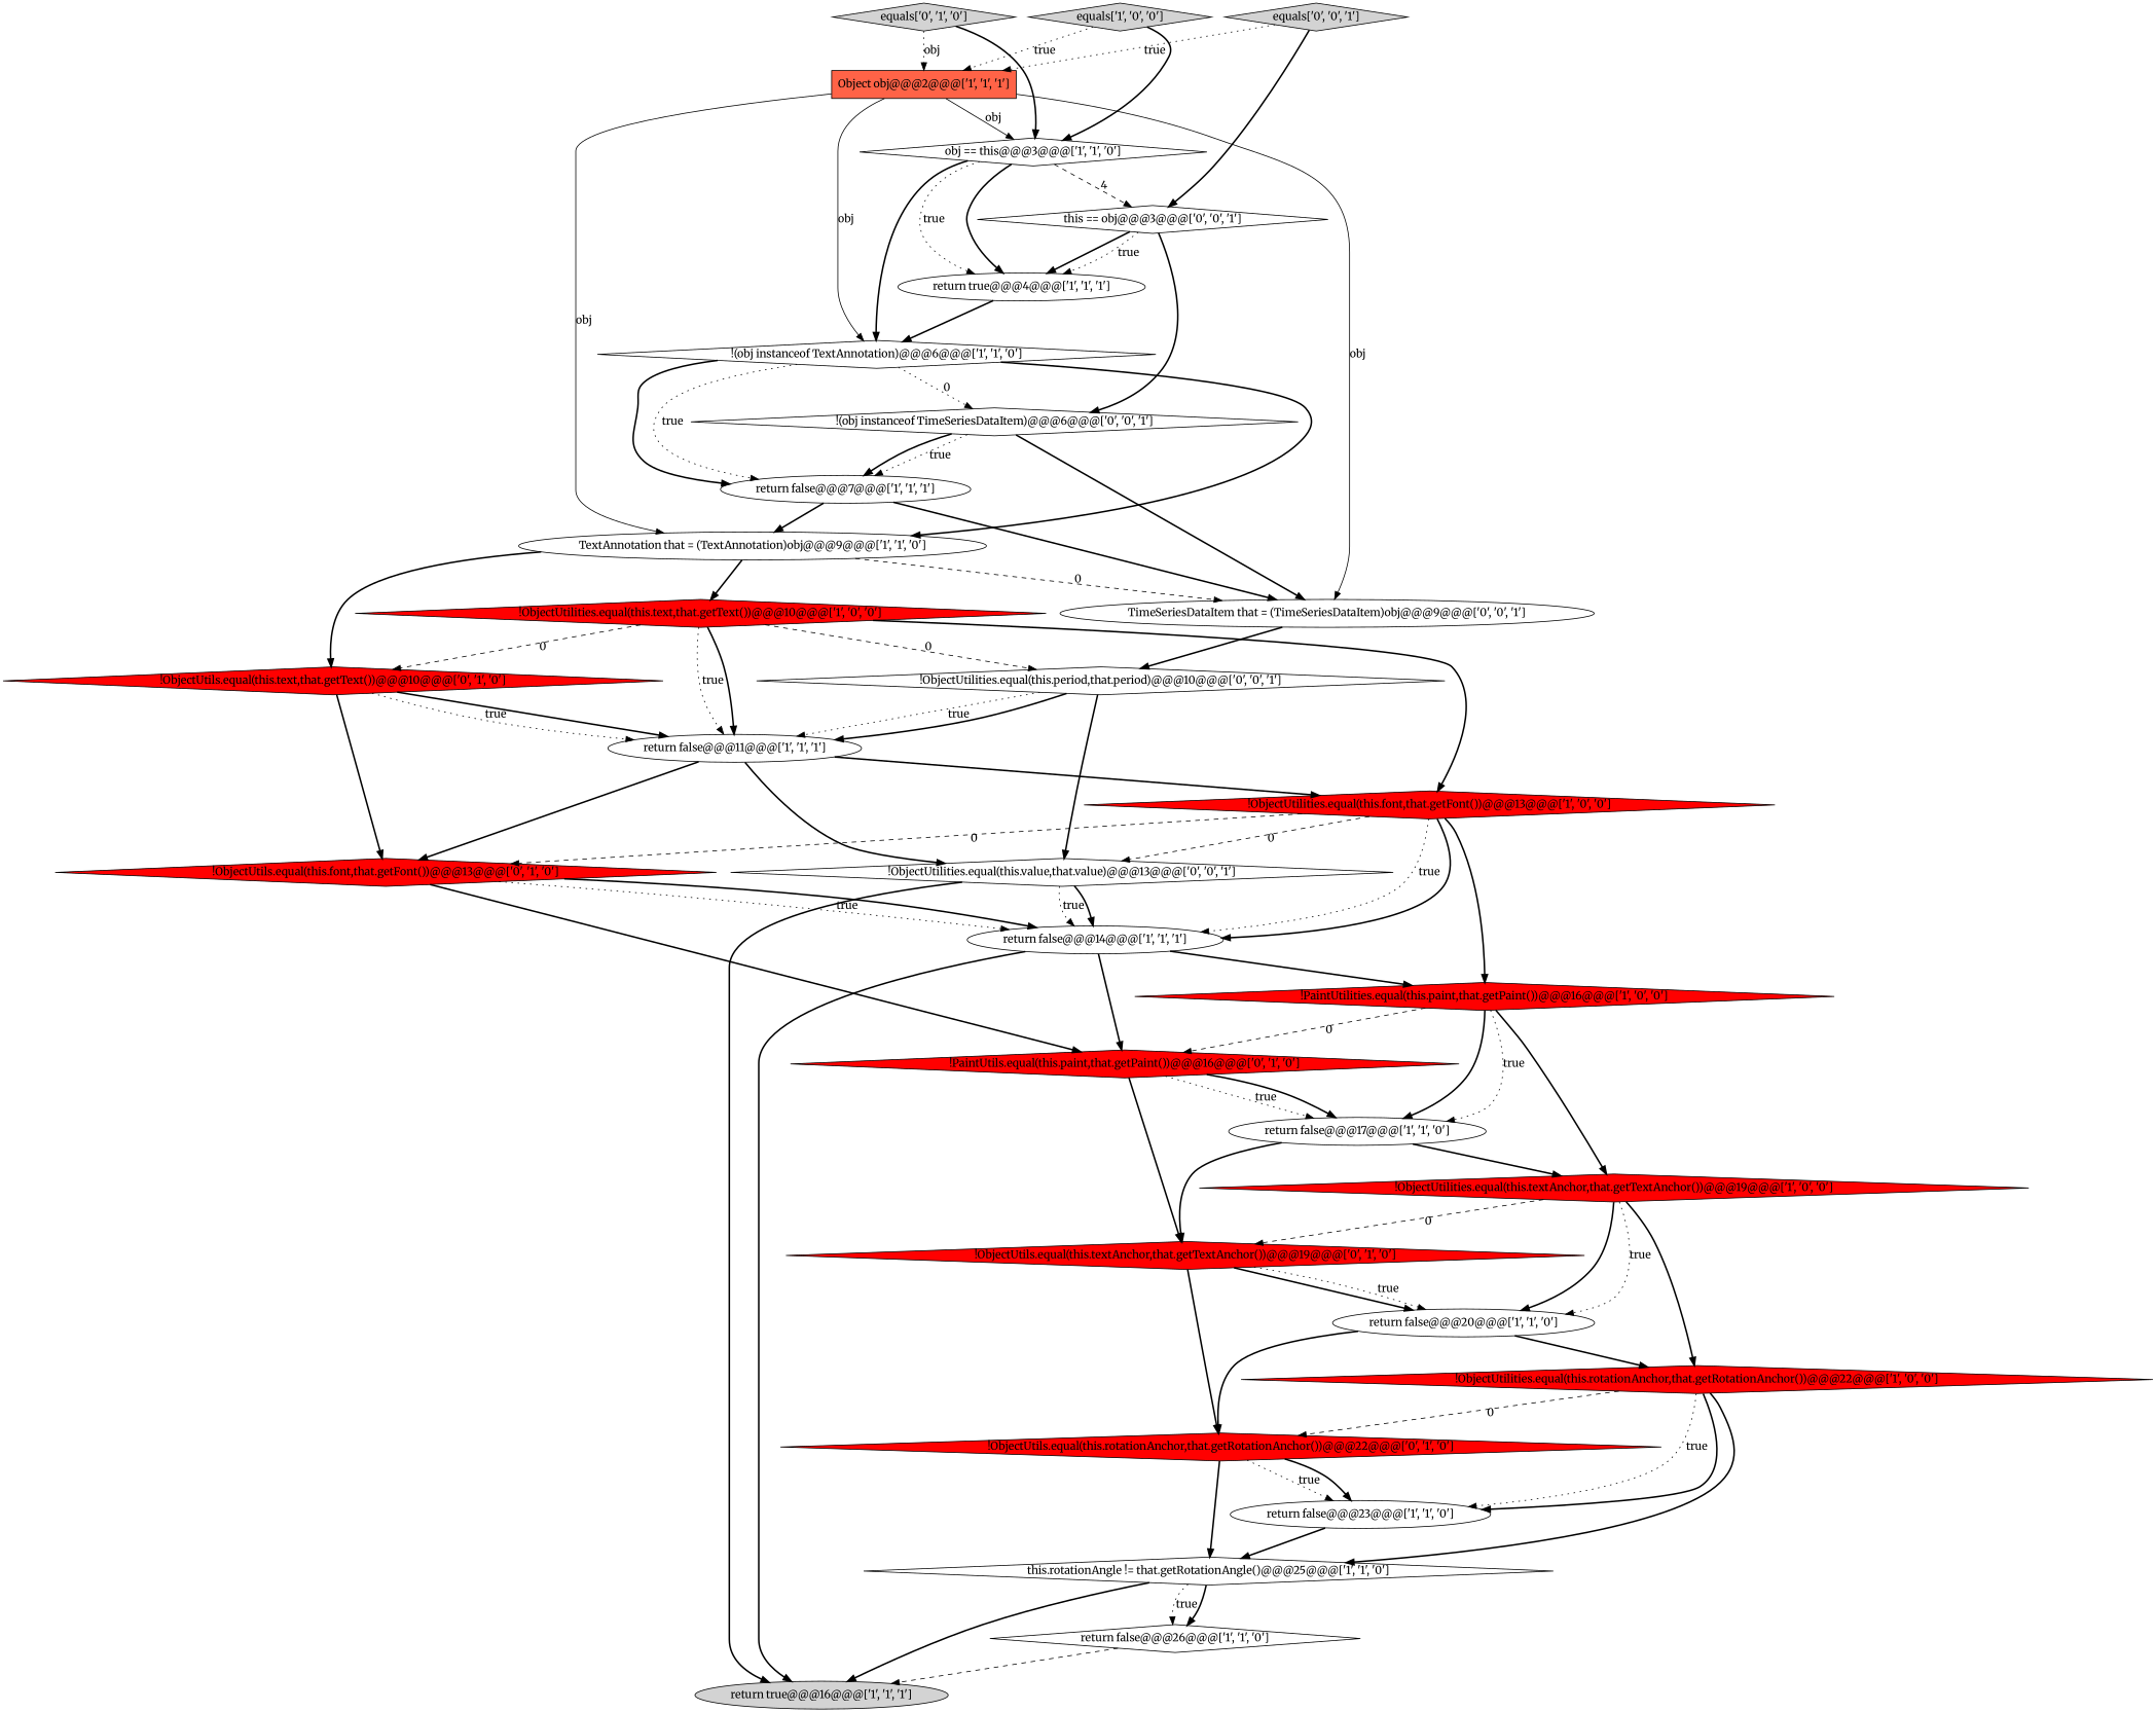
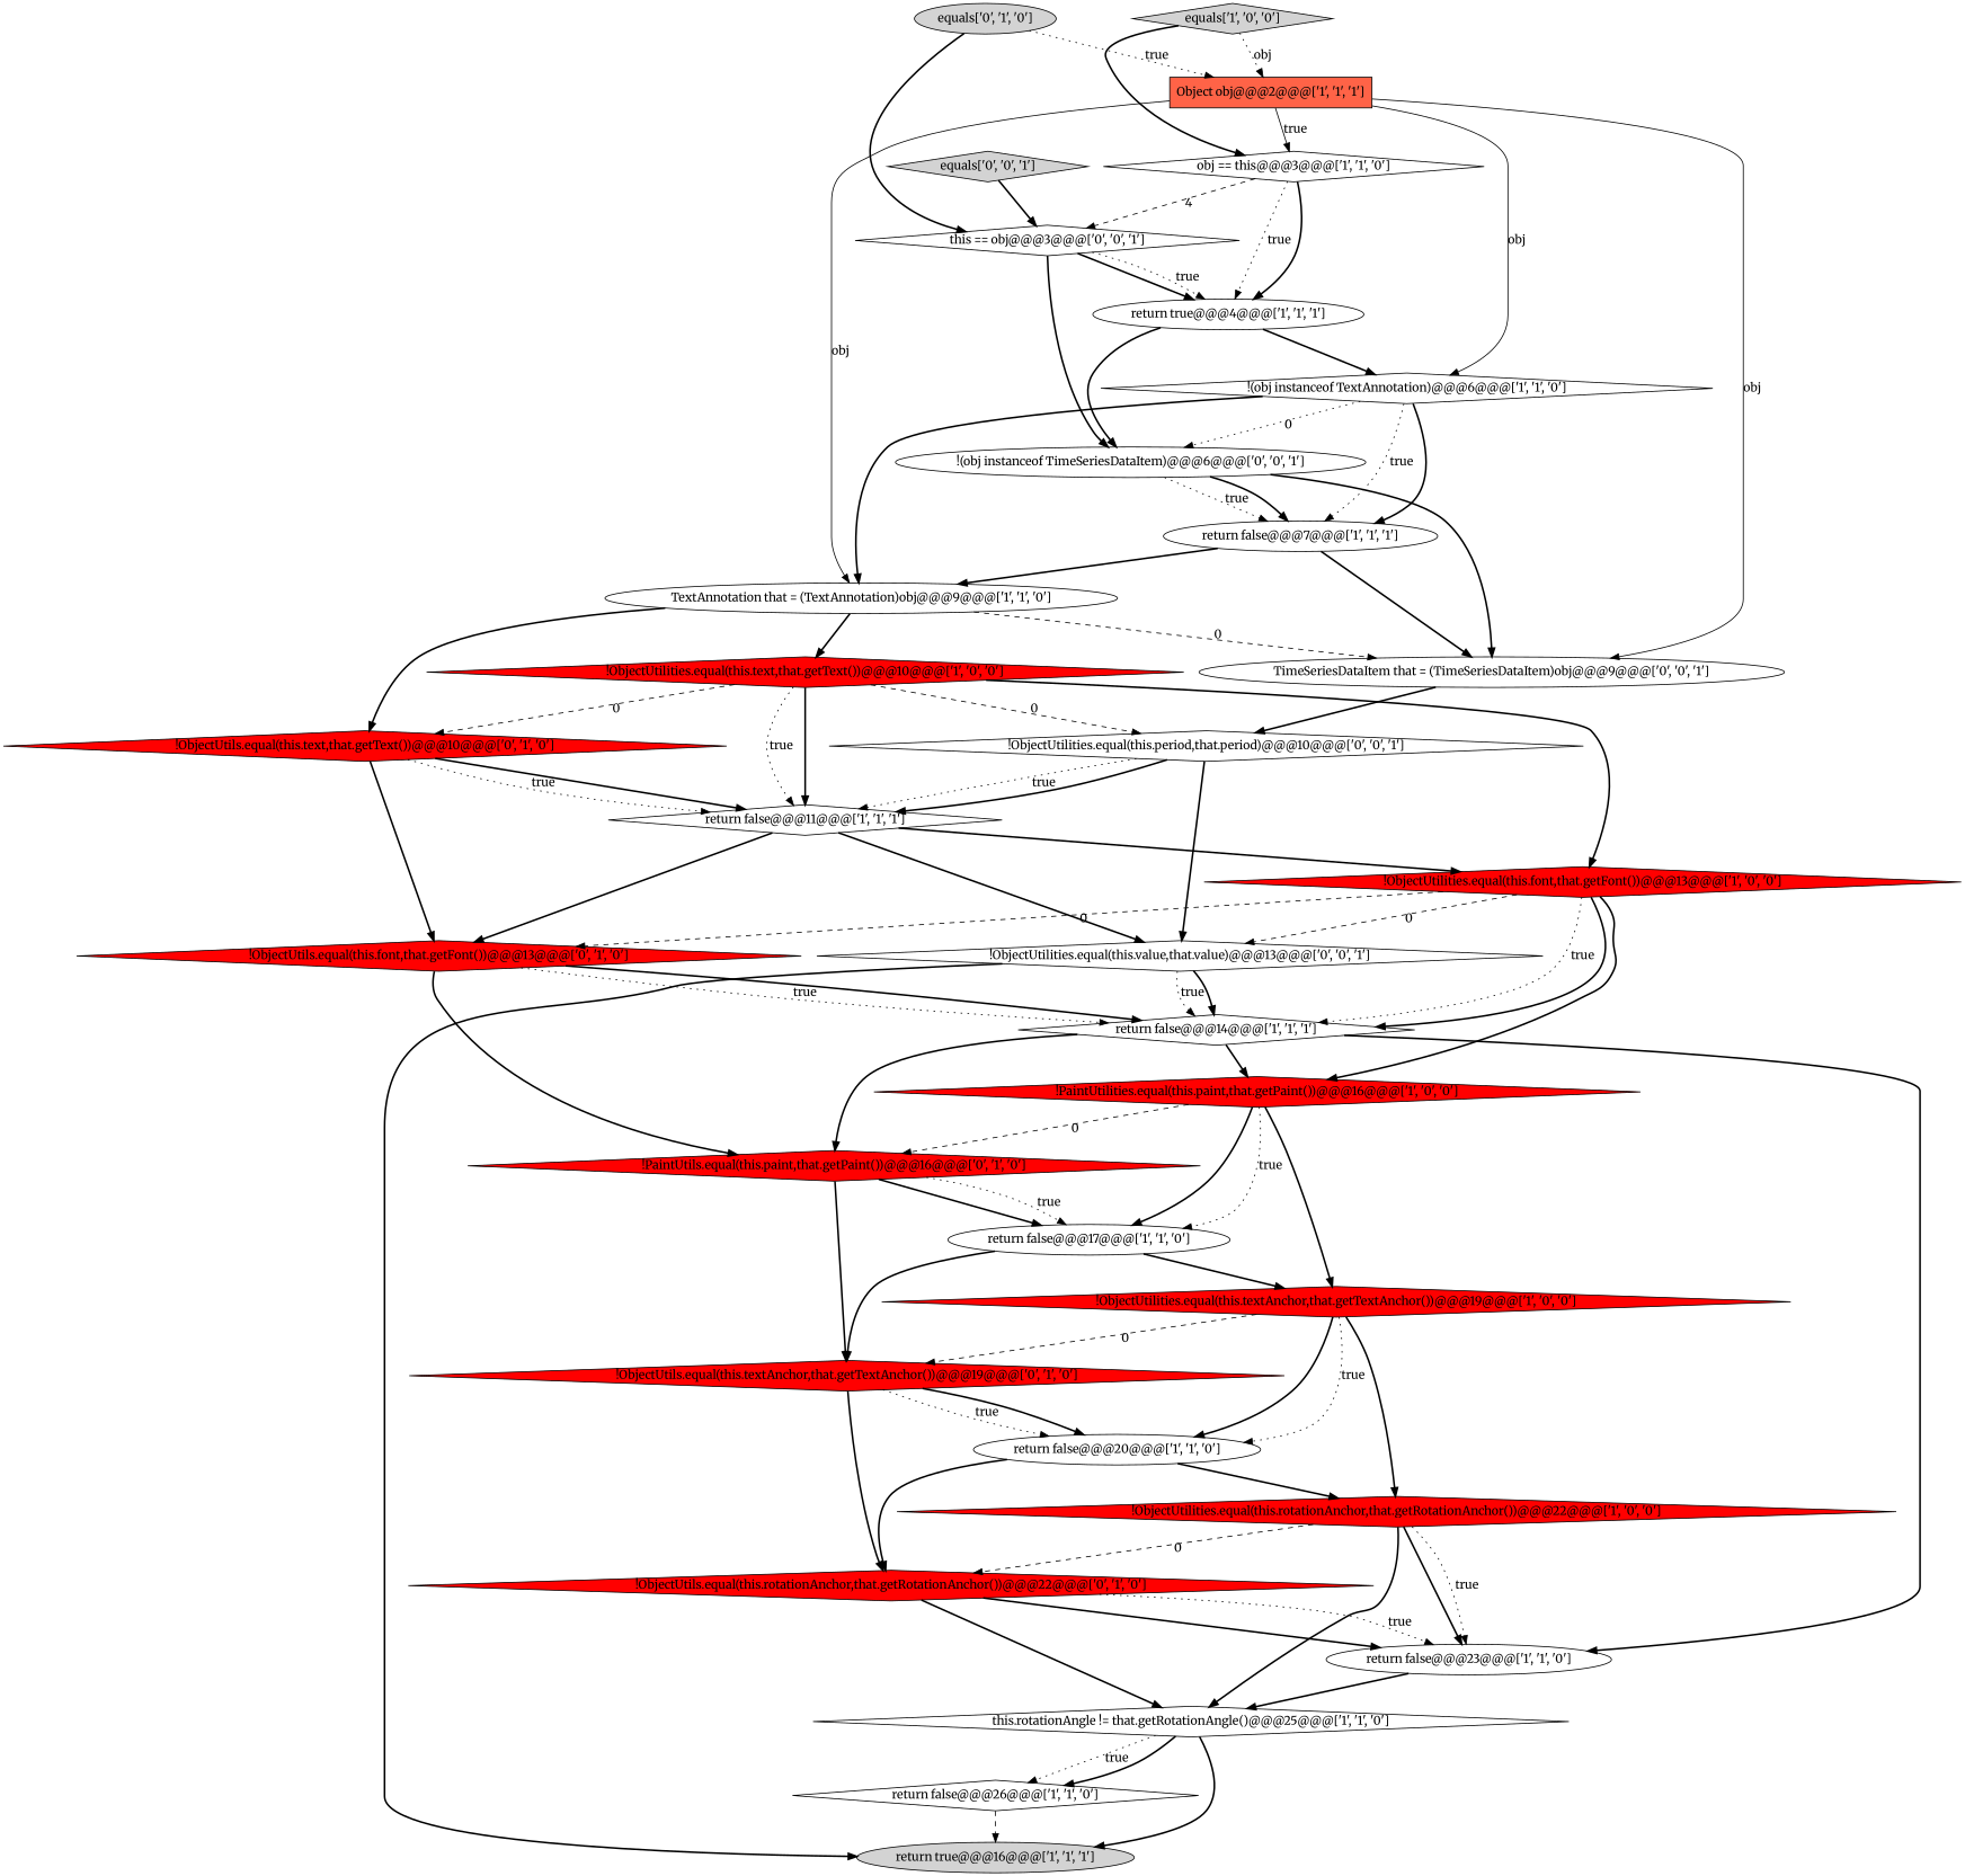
  digraph {
    fontname=Merriweather
    node [fillcolor=white fontname=Merriweather shape=diamond style=filled]
    edge [fontname=Merriweather style=bold]
    n1 [label="this.rotationAngle != that.getRotationAngle()@@@25@@@['1', '1', '0']"]
    n2 [fillcolor=lightgray label="return true@@@16@@@['1', '1', '1']" shape=ellipse]
    n3 [label="return false@@@26@@@['1', '1', '0']"]
-   n4 [label="return false@@@14@@@['1', '1', '1']" shape=ellipse]
+   n4 [label="return false@@@14@@@['1', '1', '1']"]
    n5 [fillcolor=red label="!PaintUtils.equal(this.paint,that.getPaint())@@@16@@@['0', '1', '0']"]
    n6 [fillcolor=red label="!PaintUtilities.equal(this.paint,that.getPaint())@@@16@@@['1', '0', '0']"]
    n7 [label="return false@@@17@@@['1', '1', '0']" shape=ellipse]
    n8 [fillcolor=red label="!ObjectUtils.equal(this.textAnchor,that.getTextAnchor())@@@19@@@['0', '1', '0']"]
    n9 [fillcolor=red label="!ObjectUtilities.equal(this.textAnchor,that.getTextAnchor())@@@19@@@['1', '0', '0']"]
    n10 [fillcolor=lightgray label="equals['1', '0', '0']"]
    n11 [fillcolor=tomato label="Object obj@@@2@@@['1', '1', '1']" shape=box]
    n12 [label="obj == this@@@3@@@['1', '1', '0']"]
    n13 [label="TextAnnotation that = (TextAnnotation)obj@@@9@@@['1', '1', '0']" shape=ellipse]
    n14 [label="TimeSeriesDataItem that = (TimeSeriesDataItem)obj@@@9@@@['0', '0', '1']" shape=ellipse]
    n15 [label="!(obj instanceof TextAnnotation)@@@6@@@['1', '1', '0']"]
    n16 [label="this == obj@@@3@@@['0', '0', '1']"]
    n17 [label="return true@@@4@@@['1', '1', '1']" shape=ellipse]
-   n18 [label="!(obj instanceof TimeSeriesDataItem)@@@6@@@['0', '0', '1']"]
+   n18 [label="!(obj instanceof TimeSeriesDataItem)@@@6@@@['0', '0', '1']" shape=ellipse]
    n19 [fillcolor=red label="!ObjectUtilities.equal(this.text,that.getText())@@@10@@@['1', '0', '0']"]
    n20 [fillcolor=red label="!ObjectUtils.equal(this.text,that.getText())@@@10@@@['0', '1', '0']"]
    n21 [label="!ObjectUtilities.equal(this.period,that.period)@@@10@@@['0', '0', '1']"]
    n22 [fillcolor=red label="!ObjectUtils.equal(this.rotationAnchor,that.getRotationAnchor())@@@22@@@['0', '1', '0']"]
    n23 [label="return false@@@20@@@['1', '1', '0']" shape=ellipse]
    n24 [fillcolor=red label="!ObjectUtilities.equal(this.rotationAnchor,that.getRotationAnchor())@@@22@@@['1', '0', '0']"]
-   n25 [label="return false@@@11@@@['1', '1', '1']" shape=ellipse]
+   n25 [label="return false@@@11@@@['1', '1', '1']"]
    n26 [fillcolor=red label="!ObjectUtilities.equal(this.font,that.getFont())@@@13@@@['1', '0', '0']"]
    n27 [fillcolor=red label="!ObjectUtils.equal(this.font,that.getFont())@@@13@@@['0', '1', '0']"]
    n28 [label="!ObjectUtilities.equal(this.value,that.value)@@@13@@@['0', '0', '1']"]
-   n29 [fillcolor=lightgray label="equals['0', '1', '0']"]
+   n29 [fillcolor=lightgray label="equals['0', '1', '0']" shape=ellipse]
    n30 [label="return false@@@7@@@['1', '1', '1']" shape=ellipse]
    n31 [label="return false@@@23@@@['1', '1', '0']" shape=ellipse]
    n32 [fillcolor=lightgray label="equals['0', '0', '1']"]
    n1 -> n2
    n1 -> n3 [label=true style=dotted]
    n1 -> n3
    n3 -> n2 [style=dashed]
-   n4 -> n2
+   n4 -> n31
    n4 -> n5
    n4 -> n6
    n5 -> n7 [label=true style=dotted]
    n5 -> n7
    n5 -> n8
    n6 -> n5 [label=0 style=dashed]
    n6 -> n7 [label=true style=dotted]
    n6 -> n7
    n6 -> n9
    n7 -> n8
    n7 -> n9
    n8 -> n22
    n8 -> n23
    n8 -> n23 [label=true style=dotted]
    n9 -> n8 [label=0 style=dashed]
    n9 -> n23 [label=true style=dotted]
    n9 -> n23
    n9 -> n24
-   n10 -> n11 [label=true style=dotted]
+   n10 -> n11 [label=obj style=dotted]
    n10 -> n12
-   n11 -> n12 [label=obj style=solid]
+   n11 -> n12 [label=true style=solid]
    n11 -> n13 [label=obj style=solid]
    n11 -> n14 [label=obj style=solid]
    n11 -> n15 [label=obj style=solid]
-   n12 -> n15
    n12 -> n16 [label=4 style=dashed]
    n12 -> n17 [label=true style=dotted]
    n12 -> n17
    n13 -> n14 [label=0 style=dashed]
    n13 -> n19
    n13 -> n20
    n14 -> n21
    n15 -> n13
    n15 -> n18 [label=0 style=dotted]
    n15 -> n30
    n15 -> n30 [label=true style=dotted]
    n16 -> n17
    n16 -> n17 [label=true style=dotted]
    n16 -> n18
    n17 -> n15
+   n17 -> n18
    n18 -> n14
    n18 -> n30 [label=true style=dotted]
    n18 -> n30
    n19 -> n20 [label=0 style=dashed]
    n19 -> n21 [label=0 style=dashed]
    n19 -> n25 [label=true style=dotted]
    n19 -> n25
    n19 -> n26
    n20 -> n25
    n20 -> n25 [label=true style=dotted]
    n20 -> n27
    n21 -> n25 [label=true style=dotted]
    n21 -> n25
    n21 -> n28
    n22 -> n1
    n22 -> n31 [label=true style=dotted]
    n22 -> n31
    n23 -> n22
    n23 -> n24
    n24 -> n1
    n24 -> n22 [label=0 style=dashed]
    n24 -> n31
    n24 -> n31 [label=true style=dotted]
    n25 -> n26
    n25 -> n27
    n25 -> n28
    n26 -> n4 [label=true style=dotted]
    n26 -> n4
    n26 -> n6
    n26 -> n27 [label=0 style=dashed]
    n26 -> n28 [label=0 style=dashed]
    n27 -> n4 [label=true style=dotted]
    n27 -> n4
    n27 -> n5
    n28 -> n2
    n28 -> n4 [label=true style=dotted]
    n28 -> n4
-   n29 -> n11 [label=obj style=dotted]
-   n29 -> n12
+   n29 -> n11 [label=true style=dotted]
+   n29 -> n16
    n30 -> n13
    n30 -> n14
    n31 -> n1
-   n32 -> n11 [label=true style=dotted]
    n32 -> n16
  }
